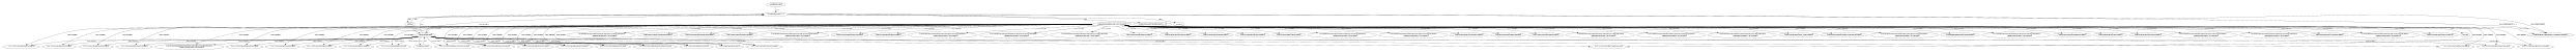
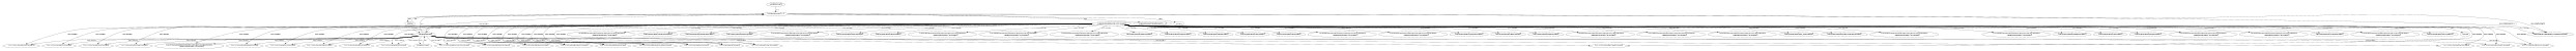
  digraph {
    fontname="Comic Neue"
    node [fontname="Comic Neue"]
    edge [fontname="Comic Neue"]
    n1 [label="(Call,strlen(property) <= 1)"]
    n2 [label="(MethodReturn,MagickExport MagickBooleanType)"]
    n3 [label="(Literal,1)"]
    n4 [label="(ControlStructure,if (strlen(property) <= 1))"]
    1000209
    n6 [label="(Call,strlen(property))"]
    n7 [label="(Call,LocaleNCompare(\"8bim:\",property,5))"]
    n8 [label="(Call,LocaleCompare(\"kurtosis\",property))"]
    n9 [label="(Call,LocaleCompare(\"rendering-intent\",property))"]
    n10 [label="(Call,LocaleNCompare(\"xmp:\",property,4))"]
    n11 [label="(Call,LocaleCompare(\"loop\",property))"]
    n12 [label="(Call,LocaleCompare(\"delay\",property))"]
    n13 [label="(Call,LocaleCompare(\"gamma\",property))"]
    n14 [label="(Call,ThrowMagickException(exception,GetMagickModule(),OptionError,\n         \"SetReadOnlyProperty\",\"`%s'\",property))"]
    n15 [label="(Call,LocaleCompare(\"intensity\",property))"]
    n16 [label="(Call,LocaleCompare(\"page\",property))"]
    n17 [label="(Call,LocaleNCompare(\"fx:\",property,3))"]
    n18 [label="(Call,LocaleCompare(\"background\",property))"]
    n19 [label="(Call,LocaleCompare(\"version\",property))"]
    n20 [label="(Call,LocaleCompare(\"height\",property))"]
    n21 [label="(Identifier,property)"]
    n22 [label="(Call,LocaleCompare(\"size\",property))"]
    n23 [label="(Call,ConstantString(property))"]
    n24 [label="(Call,LocaleCompare(\"opaque\",property))"]
    n25 [label="(Call,LocaleCompare(\"tile-offset\",property))"]
    n26 [label="(Call,LocaleNCompare(\"exif:\",property,5))"]
    n27 [label="(Call,LocaleCompare(\"channels\",property))"]
    n28 [label="(Call,LocaleCompare(\"magick\",property))"]
    n29 [label="(Call,LocaleCompare(\"units\",property))"]
    n30 [label="(Call,LocaleCompare(\"width\",property))"]
    n31 [label="(MethodParameterIn,const char *property)"]
    n32 [label="(Call,ThrowMagickException(exception,GetMagickModule(),OptionError,\n             \"SetReadOnlyProperty\",\"`%s'\",property))"]
    n33 [label="(Call,LocaleCompare(\"colorspace\",property))"]
    n34 [label="(Call,LocaleCompare(\"interpolate\",property))"]
    n35 [label="(Call,LocaleCompare(\"gravity\",property))"]
    n36 [label="(Call,ThrowMagickException(exception,GetMagickModule(),OptionError,\n            \"SetReadOnlyProperty\",\"`%s'\",property))"]
    n37 [label="(Call,LocaleNCompare(\"pixel:\",property,6))"]
    n38 [label="(Call,LocaleCompare(\"mean\",property))"]
    n39 [label="(Call,ThrowMagickException(exception,GetMagickModule(),OptionError,\n            \"SetReadOnlyProperty\",\"`%s'\",property))"]
    n40 [label="(Call,ThrowMagickException(exception,GetMagickModule(),OptionError,\n            \"SetReadOnlyProperty\",\"`%s'\",property))"]
    n41 [label="(Call,ThrowMagickException(exception,GetMagickModule(),OptionError,\n            \"SetReadOnlyProperty\",\"`%s'\",property))"]
    n42 [label="(Call,LocaleCompare(\"density\",property))"]
    n43 [label="(Call,LocaleCompare(\"scenes\",property))"]
    n44 [label="(Call,LocaleCompare(\"intent\",property))"]
    n45 [label="(Call,LocaleCompare(\"max\",property))"]
    n46 [label="(Call,LocaleCompare(\"min\",property))"]
    n47 [label="(Call,ThrowMagickException(exception,GetMagickModule(),OptionError,\n            \"SetReadOnlyProperty\",\"`%s'\",property))"]
    n48 [label="(Call,ThrowMagickException(exception,GetMagickModule(),OptionError,\n            \"SetReadOnlyProperty\",\"`%s'\",property))"]
    n49 [label="(Call,LocaleCompare(\"compress\",property))"]
    n50 [label="(Call,LocaleCompare(\"depth\",property))"]
    n51 [label="(Call,LocaleCompare(\"profile\",property))"]
    n52 [label="(Call,ThrowMagickException(exception,GetMagickModule(),OptionError,\n            \"SetReadOnlyProperty\",\"`%s'\",property))"]
    n53 [label="(Call,ThrowMagickException(exception,GetMagickModule(),OptionError,\n            \"SetReadOnlyProperty\",\"`%s'\",property))"]
    n54 [label="(Call,ThrowMagickException(exception,GetMagickModule(),OptionError,\n            \"SetReadOnlyProperty\",\"`%s'\",property))"]
    n55 [label="(Call,LocaleCompare(\"delay_units\",property))"]
    n56 [label="(Call,LocaleCompare(\"standard-deviation\",property))"]
    n57 [label="(Call,ThrowMagickException(exception,GetMagickModule(),OptionError,\n            \"SetReadOnlyProperty\",\"`%s'\",property))"]
-   n58 [label="(Call,DeleteImageProperty(image,property))"]
    n59 [label="(Call,ThrowMagickException(exception,GetMagickModule(),OptionError,\n            \"SetReadOnlyProperty\",\"`%s'\",property))"]
    n60 [label="(Call,LocaleCompare(\"skewness\",property))"]
    n61 [label="(Call,LocaleCompare(\"min\",property))"]
    n62 [label="(Call,LocaleCompare(\"dispose\",property))"]
    n63 [label="(Call,ThrowMagickException(exception,GetMagickModule(),OptionError,\n            \"SetReadOnlyProperty\",\"`%s'\",property))"]
    n64 [label="(Call,ThrowMagickException(exception,GetMagickModule(),OptionError,\n            \"SetReadOnlyProperty\",\"`%s'\",property))"]
    n65 [label="(Call,LocaleCompare(\"compose\",property))"]
    n66 [label="(Call,ThrowMagickException(exception,GetMagickModule(),OptionError,\n            \"SetReadOnlyProperty\",\"`%s'\",property))"]
    n67 [label="(Call,LocaleNCompare(\"iptc:\",property,5))"]
    1000138
    n69 [label="(Identifier,property)"]
    n1 -> n2 [label="DDG: strlen(property) <= 1"]
    n1 -> n2 [label="DDG: strlen(property)"]
    n1 -> n3 [label="CFG: "]
    n1 -> n4 [label="AST: "]
    n1 -> 1000209 [label="CFG: "]
    n3 -> n1 [label="AST: "]
    n3 -> n6 [label="CFG: "]
    n6 -> n1 [label="AST: "]
    n6 -> n1 [label="DDG: property"]
    n6 -> n7 [label="DDG: property"]
    n6 -> n8 [label="DDG: property"]
    n6 -> n9 [label="DDG: property"]
    n6 -> n10 [label="DDG: property"]
    n6 -> n11 [label="DDG: property"]
    n6 -> n12 [label="DDG: property"]
    n6 -> n13 [label="DDG: property"]
    n6 -> n14 [label="DDG: property"]
    n6 -> n15 [label="DDG: property"]
    n6 -> n16 [label="DDG: property"]
    n6 -> n17 [label="DDG: property"]
    n6 -> n18 [label="DDG: property"]
    n6 -> n19 [label="DDG: property"]
    n6 -> n20 [label="DDG: property"]
    n6 -> n21 [label="CFG: "]
    n6 -> n22 [label="DDG: property"]
    n6 -> n23 [label="DDG: property"]
    n6 -> n24 [label="DDG: property"]
    n6 -> n25 [label="DDG: property"]
    n6 -> n26 [label="DDG: property"]
    n6 -> n27 [label="DDG: property"]
    n6 -> n28 [label="DDG: property"]
    n6 -> n29 [label="DDG: property"]
    n6 -> n30 [label="DDG: property"]
    n21 -> n6 [label="AST: "]
    n31 -> n2 [label="DDG: property"]
    n31 -> n6 [label="DDG: property"]
    n31 -> n7 [label="DDG: property"]
    n31 -> n8 [label="DDG: property"]
    n31 -> n9 [label="DDG: property"]
    n31 -> n10 [label="DDG: property"]
    n31 -> n11 [label="DDG: property"]
    n31 -> n12 [label="DDG: property"]
    n31 -> n13 [label="DDG: property"]
    n31 -> n14 [label="DDG: property"]
    n31 -> n15 [label="DDG: property"]
    n31 -> n16 [label="DDG: property"]
    n31 -> n17 [label="DDG: property"]
    n31 -> n18 [label="DDG: property"]
    n31 -> n19 [label="DDG: property"]
    n31 -> n20 [label="DDG: property"]
    n31 -> n22 [label="DDG: property"]
    n31 -> n23 [label="DDG: property"]
    n31 -> n24 [label="DDG: property"]
    n31 -> n25 [label="DDG: property"]
    n31 -> n26 [label="DDG: property"]
    n31 -> n27 [label="DDG: property"]
    n31 -> n28 [label="DDG: property"]
    n31 -> n29 [label="DDG: property"]
    n31 -> n30 [label="DDG: property"]
    n31 -> n32 [label="DDG: property"]
    n31 -> n33 [label="DDG: property"]
    n31 -> n34 [label="DDG: property"]
    n31 -> n35 [label="DDG: property"]
    n31 -> n36 [label="DDG: property"]
    n31 -> n37 [label="DDG: property"]
    n31 -> n38 [label="DDG: property"]
    n31 -> n39 [label="DDG: property"]
    n31 -> n40 [label="DDG: property"]
    n31 -> n41 [label="DDG: property"]
    n31 -> n42 [label="DDG: property"]
    n31 -> n43 [label="DDG: property"]
    n31 -> n44 [label="DDG: property"]
    n31 -> n45 [label="DDG: property"]
    n31 -> n46 [label="DDG: property"]
    n31 -> n47 [label="DDG: property"]
    n31 -> n48 [label="DDG: property"]
    n31 -> n49 [label="DDG: property"]
    n31 -> n50 [label="DDG: property"]
    n31 -> n51 [label="DDG: property"]
    n31 -> n52 [label="DDG: property"]
    n31 -> n53 [label="DDG: property"]
    n31 -> n54 [label="DDG: property"]
    n31 -> n55 [label="DDG: property"]
    n31 -> n56 [label="DDG: property"]
    n31 -> n57 [label="DDG: property"]
-   n31 -> n58 [label="DDG: property"]
    n31 -> n59 [label="DDG: property"]
    n31 -> n60 [label="DDG: property"]
    n31 -> n61 [label="DDG: property"]
    n31 -> n62 [label="DDG: property"]
    n31 -> n63 [label="DDG: property"]
    n31 -> n64 [label="DDG: property"]
    n31 -> n65 [label="DDG: property"]
    n31 -> n66 [label="DDG: property"]
    n31 -> n67 [label="DDG: property"]
    n31 -> 1000138 [label="AST: "]
    n69 -> n1 [label="CFG: "]
  }
